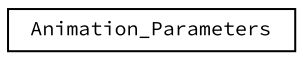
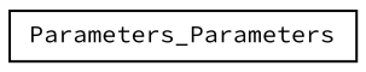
  digraph {
    rankdir=LR
    fontname="Source Code Pro"
-   n1 [color=black fillcolor=white fontname="Source Code Pro" fontsize=10 height=0.2 label=Animation_Parameters shape=record style=filled width=0.4]
+   n1 [color=black fillcolor=white fontname="Source Code Pro" fontsize=10 height=0.2 label=Parameters_Parameters shape=record style=filled width=0.4]
  }
